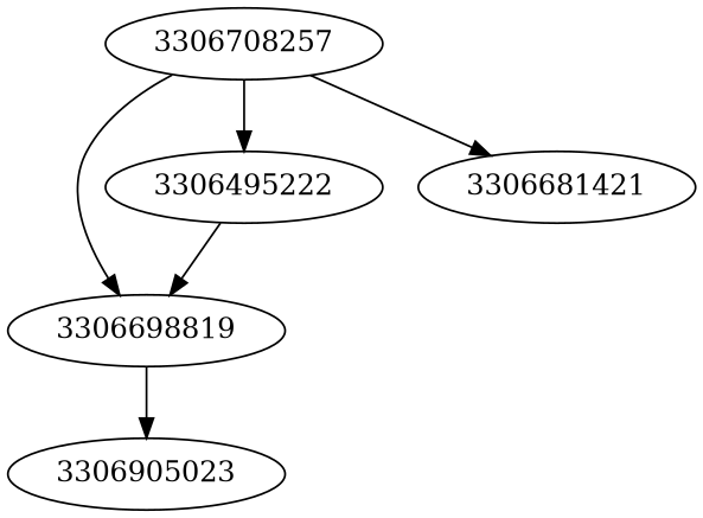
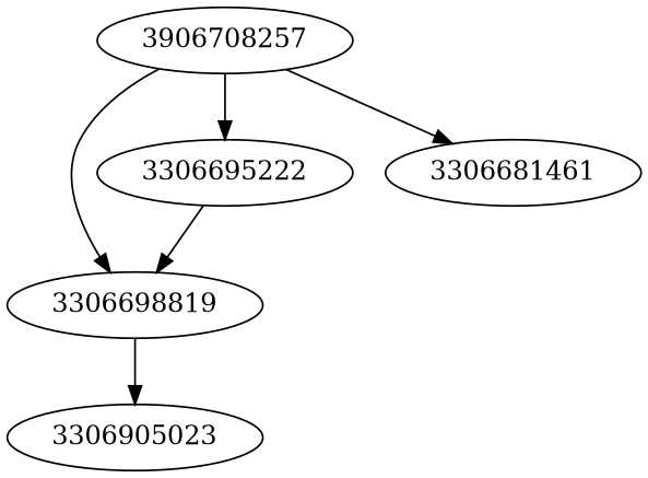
  strict digraph {
-   3306708257
+   3306708257 [label=3906708257]
    3306698819
-   3306695222 [label=3306495222]
-   3306681461 [label=3306681421]
+   3306695222
+   3306681461
    n5 [label=3306905023]
    3306708257 -> 3306698819
    3306708257 -> 3306695222
    3306708257 -> 3306681461
    3306698819 -> n5
    3306695222 -> 3306698819
  }
